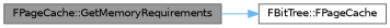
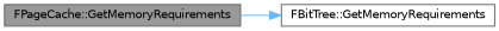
  digraph {
    rankdir=LR
    node [fontname=Helvetica fontsize=10 shape=box style=filled]
    n1 [color=gray40 fillcolor=grey60 fontcolor=black height=0.2 label="FPageCache::GetMemoryRequirements" width=0.4]
-   n2 [color=grey40 fillcolor=white height=0.2 label="FBitTree::FPageCache" width=0.4]
+   n2 [color=grey40 fillcolor=white height=0.2 label="FBitTree::GetMemoryRequirements" width=0.4]
    n1 -> n2 [color=steelblue1 fontname=Helvetica fontsize=10 labelfontname=Helvetica labelfontsize=10 style=solid]
  }
